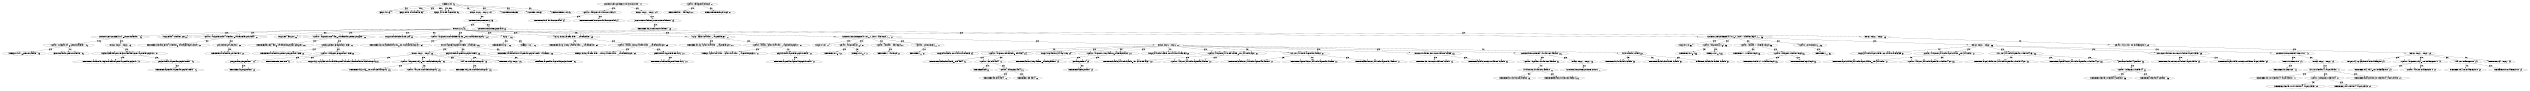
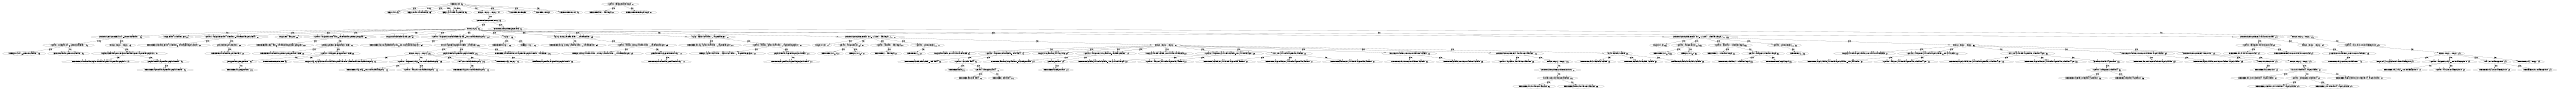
  digraph {
    n1 [label=<(METHOD,visit)<SUB>193</SUB>>]
    n2 [label=<(PARAM,this)<SUB>193</SUB>>]
    n3 [label=<(PARAM,Folder starteamFolder)<SUB>193</SUB>>]
    n4 [label=<(PARAM,java.io.File targetFolder)<SUB>193</SUB>>]
    n5 [label=<(BLOCK,&lt;empty&gt;,&lt;empty&gt;)<SUB>194</SUB>>]
    n6 [label=<(MODIFIER,PROTECTED)>]
    n7 [label=<(MODIFIER,VIRTUAL)>]
    n8 [label=<(METHOD_RETURN,void)<SUB>193</SUB>>]
    n9 [label=<(CONTROL_STRUCTURE,TRY,try)<SUB>195</SUB>>]
    n10 [label=<(BLOCK,try,try)<SUB>195</SUB>>]
    n11 [label=<(CONTROL_STRUCTURE,CATCH,catch)<SUB>248</SUB>>]
    n12 [label=<(CONTROL_STRUCTURE,IF,if (null != getRootLocalFolder()))<SUB>196</SUB>>]
    n13 [label=<(LOCAL,Folder[] subFolders: ANY)<SUB>201</SUB>>]
    n14 [label=<(&lt;operator&gt;.assignment,Folder[] subFolders = starteamFolder.getSubFold...)<SUB>201</SUB>>]
    n15 [label=<(LOCAL,Item[] files: ANY)<SUB>202</SUB>>]
    n16 [label=<(&lt;operator&gt;.assignment,Item[] files = starteamFolder.getItems(getTypeN...)<SUB>202</SUB>>]
    n17 [label=<(LOCAL,UnmatchedFileMap ufm: ANY)<SUB>204</SUB>>]
    n18 [label=<(&lt;operator&gt;.assignment,UnmatchedFileMap ufm = new UnmatchedListingMap(...)<SUB>204</SUB>>]
    n19 [label=<(log,log(&quot;&quot;))<SUB>208</SUB>>]
    n20 [label=<(log,log(&quot;Listing StarTeam folder &quot; + starteamFolder...)<SUB>209</SUB>>]
    n21 [label=<(log,log(&quot; against local folder &quot; + targetFolder.get...)<SUB>211</SUB>>]
    n22 [label=<(CONTROL_STRUCTURE,FOR,for (int i = 0; Some(i &lt; files.length); i++))<SUB>217</SUB>>]
    n23 [label=<(CONTROL_STRUCTURE,FOR,for (int i = 0; Some(i &lt; subFolders.length); i++))<SUB>236</SUB>>]
    n24 [label=<(CONTROL_STRUCTURE,IF,if (this.listUncontrolled))<SUB>244</SUB>>]
    n25 [label=<(BLOCK,&lt;empty&gt;,&lt;empty&gt;)<SUB>248</SUB>>]
    n26 [label=<(&lt;operator&gt;.notEquals,null != getRootLocalFolder())<SUB>196</SUB>>]
    n27 [label=<(BLOCK,&lt;empty&gt;,&lt;empty&gt;)<SUB>196</SUB>>]
    n28 [label=<(IDENTIFIER,subFolders,Folder[] subFolders = starteamFolder.getSubFold...)<SUB>201</SUB>>]
    n29 [label=<(getSubFolders,getSubFolders())<SUB>201</SUB>>]
    n30 [label=<(IDENTIFIER,files,Item[] files = starteamFolder.getItems(getTypeN...)<SUB>202</SUB>>]
    n31 [label=<(getItems,getItems(getTypeNames().FILE))<SUB>202</SUB>>]
    n32 [label=<(IDENTIFIER,ufm,UnmatchedFileMap ufm = new UnmatchedListingMap(...)<SUB>204</SUB>>]
    n33 [label=<(init,init(targetFolder.getAbsoluteFile(), starteamFo...)<SUB>205</SUB>>]
    n34 [label=<(IDENTIFIER,this,log(&quot;&quot;))<SUB>208</SUB>>]
    n35 [label=<(LITERAL,&quot;&quot;,log(&quot;&quot;))<SUB>208</SUB>>]
    n36 [label=<(IDENTIFIER,this,log(&quot;Listing StarTeam folder &quot; + starteamFolder...)<SUB>209</SUB>>]
    n37 [label=<(&lt;operator&gt;.addition,&quot;Listing StarTeam folder &quot; + starteamFolder.get...)<SUB>209</SUB>>]
    n38 [label=<(IDENTIFIER,this,log(&quot; against local folder &quot; + targetFolder.get...)<SUB>211</SUB>>]
    n39 [label=<(&lt;operator&gt;.addition,&quot; against local folder &quot; + targetFolder.getAbso...)<SUB>211</SUB>>]
    n40 [label=<(LOCAL,int i: int)<SUB>217</SUB>>]
    n41 [label=<(&lt;operator&gt;.assignment,int i = 0)<SUB>217</SUB>>]
    n42 [label=<(&lt;operator&gt;.lessThan,i &lt; files.length)<SUB>217</SUB>>]
    n43 [label=<(&lt;operator&gt;.postIncrement,i++)<SUB>217</SUB>>]
    n44 [label=<(BLOCK,&lt;empty&gt;,&lt;empty&gt;)<SUB>217</SUB>>]
    n45 [label=<(LOCAL,int i: int)<SUB>236</SUB>>]
    n46 [label=<(&lt;operator&gt;.assignment,int i = 0)<SUB>236</SUB>>]
    n47 [label=<(&lt;operator&gt;.lessThan,i &lt; subFolders.length)<SUB>236</SUB>>]
    n48 [label=<(&lt;operator&gt;.postIncrement,i++)<SUB>236</SUB>>]
    n49 [label=<(BLOCK,&lt;empty&gt;,&lt;empty&gt;)<SUB>236</SUB>>]
    n50 [label=<(&lt;operator&gt;.fieldAccess,this.listUncontrolled)<SUB>244</SUB>>]
    n51 [label=<(BLOCK,&lt;empty&gt;,&lt;empty&gt;)<SUB>244</SUB>>]
    n52 [label=<(LITERAL,null,null != getRootLocalFolder())<SUB>196</SUB>>]
    n53 [label=<(getRootLocalFolder,getRootLocalFolder())<SUB>196</SUB>>]
    n54 [label=<(setAlternatePathFragment,setAlternatePathFragment(targetFolder.getAbsolu...)<SUB>197</SUB>>]
    n55 [label=<(IDENTIFIER,starteamFolder,setAlternatePathFragment(targetFolder.getAbsolu...)<SUB>197</SUB>>]
    n56 [label=<(getAbsolutePath,targetFolder.getAbsolutePath())<SUB>198</SUB>>]
    n57 [label=<(IDENTIFIER,targetFolder,targetFolder.getAbsolutePath())<SUB>198</SUB>>]
    n58 [label=<(IDENTIFIER,starteamFolder,getSubFolders())<SUB>201</SUB>>]
    n59 [label=<(IDENTIFIER,starteamFolder,getItems(getTypeNames().FILE))<SUB>202</SUB>>]
    n60 [label=<(&lt;operator&gt;.fieldAccess,getTypeNames().FILE)<SUB>202</SUB>>]
    n61 [label=<(getTypeNames,getTypeNames())<SUB>202</SUB>>]
    n62 [label=<(FIELD_IDENTIFIER,FILE,FILE)<SUB>202</SUB>>]
    n63 [label=<(IDENTIFIER,this,getTypeNames())<SUB>202</SUB>>]
    n64 [label=<(BLOCK,&lt;empty&gt;,&lt;empty&gt;)<SUB>205</SUB>>]
    n65 [label=<(getAbsoluteFile,targetFolder.getAbsoluteFile())<SUB>206</SUB>>]
    n66 [label=<(IDENTIFIER,starteamFolder,init(targetFolder.getAbsoluteFile(), starteamFo...)<SUB>206</SUB>>]
    n67 [label=<(LOCAL,$obj3: org.apache.tools.ant.taskdefs.optional.starteam.StarTeamList$UnmatchedListingMap)<SUB>205</SUB>>]
    n68 [label=<(&lt;operator&gt;.assignment,$obj3 = new UnmatchedListingMap())<SUB>205</SUB>>]
    n69 [label=<(&lt;init&gt;,new UnmatchedListingMap())<SUB>205</SUB>>]
    n70 [label=<(IDENTIFIER,$obj3,&lt;empty&gt;)<SUB>205</SUB>>]
    n71 [label=<(IDENTIFIER,targetFolder,targetFolder.getAbsoluteFile())<SUB>206</SUB>>]
    n72 [label=<(IDENTIFIER,$obj3,$obj3 = new UnmatchedListingMap())<SUB>205</SUB>>]
    n73 [label=<(&lt;operator&gt;.alloc,new UnmatchedListingMap())<SUB>205</SUB>>]
    n74 [label=<(IDENTIFIER,$obj3,new UnmatchedListingMap())<SUB>205</SUB>>]
    n75 [label=<(LITERAL,&quot;Listing StarTeam folder &quot;,&quot;Listing StarTeam folder &quot; + starteamFolder.get...)<SUB>209</SUB>>]
    n76 [label=<(getFolderHierarchy,getFolderHierarchy())<SUB>210</SUB>>]
    n77 [label=<(IDENTIFIER,starteamFolder,getFolderHierarchy())<SUB>210</SUB>>]
    n78 [label=<(LITERAL,&quot; against local folder &quot;,&quot; against local folder &quot; + targetFolder.getAbso...)<SUB>211</SUB>>]
    n79 [label=<(getAbsolutePath,targetFolder.getAbsolutePath())<SUB>211</SUB>>]
    n80 [label=<(IDENTIFIER,targetFolder,targetFolder.getAbsolutePath())<SUB>211</SUB>>]
    n81 [label=<(IDENTIFIER,i,int i = 0)<SUB>217</SUB>>]
    n82 [label=<(LITERAL,0,int i = 0)<SUB>217</SUB>>]
    n83 [label=<(IDENTIFIER,i,i &lt; files.length)<SUB>217</SUB>>]
    n84 [label=<(IDENTIFIER,i,i++)<SUB>217</SUB>>]
    n85 [label=<(LOCAL,File eachFile: com.starbase.starteam.File)<SUB>218</SUB>>]
    n86 [label=<(&lt;operator&gt;.assignment,File eachFile = (File) files[i])<SUB>218</SUB>>]
    n87 [label=<(LOCAL,String filename: java.lang.String)<SUB>219</SUB>>]
    n88 [label=<(&lt;operator&gt;.assignment,String filename = eachFile.getName())<SUB>219</SUB>>]
    n89 [label=<(LOCAL,java.io.File localFile: com.starbase.starteam.File)<SUB>220</SUB>>]
    n90 [label=<(&lt;operator&gt;.assignment,java.io.File localFile = new java.io.File(targe...)<SUB>220</SUB>>]
    n91 [label=<(&lt;init&gt;,new java.io.File(targetFolder, filename))<SUB>221</SUB>>]
    n92 [label=<(removeControlledItem,removeControlledItem(localFile))<SUB>223</SUB>>]
    n93 [label=<(CONTROL_STRUCTURE,IF,if (!shouldProcess(filename)))<SUB>226</SUB>>]
    n94 [label=<(list,list(eachFile, localFile))<SUB>230</SUB>>]
    n95 [label=<(&lt;operator&gt;.fieldAccess,files.length)<SUB>217</SUB>>]
    n96 [label=<(IDENTIFIER,files,i &lt; files.length)<SUB>217</SUB>>]
    n97 [label=<(FIELD_IDENTIFIER,length,length)<SUB>217</SUB>>]
    n98 [label=<(IDENTIFIER,eachFile,File eachFile = (File) files[i])<SUB>218</SUB>>]
    n99 [label=<(&lt;operator&gt;.cast,(File) files[i])<SUB>218</SUB>>]
    n100 [label=<(IDENTIFIER,filename,String filename = eachFile.getName())<SUB>219</SUB>>]
    n101 [label=<(getName,getName())<SUB>219</SUB>>]
    n102 [label=<(IDENTIFIER,localFile,java.io.File localFile = new java.io.File(targe...)<SUB>220</SUB>>]
    n103 [label=<(&lt;operator&gt;.alloc,new java.io.File(targetFolder, filename))<SUB>221</SUB>>]
    n104 [label=<(IDENTIFIER,localFile,new java.io.File(targetFolder, filename))<SUB>220</SUB>>]
    n105 [label=<(IDENTIFIER,targetFolder,new java.io.File(targetFolder, filename))<SUB>221</SUB>>]
    n106 [label=<(IDENTIFIER,filename,new java.io.File(targetFolder, filename))<SUB>221</SUB>>]
    n107 [label=<(IDENTIFIER,ufm,removeControlledItem(localFile))<SUB>223</SUB>>]
    n108 [label=<(IDENTIFIER,localFile,removeControlledItem(localFile))<SUB>223</SUB>>]
    n109 [label=<(&lt;operator&gt;.logicalNot,!shouldProcess(filename))<SUB>226</SUB>>]
    n110 [label=<(BLOCK,&lt;empty&gt;,&lt;empty&gt;)<SUB>226</SUB>>]
    n111 [label=<(IDENTIFIER,this,list(eachFile, localFile))<SUB>230</SUB>>]
    n112 [label=<(IDENTIFIER,eachFile,list(eachFile, localFile))<SUB>230</SUB>>]
    n113 [label=<(IDENTIFIER,localFile,list(eachFile, localFile))<SUB>230</SUB>>]
    n114 [label=<(TYPE_REF,File,File)<SUB>218</SUB>>]
    n115 [label=<(&lt;operator&gt;.indexAccess,files[i])<SUB>218</SUB>>]
    n116 [label=<(IDENTIFIER,files,(File) files[i])<SUB>218</SUB>>]
    n117 [label=<(IDENTIFIER,i,(File) files[i])<SUB>218</SUB>>]
    n118 [label=<(IDENTIFIER,eachFile,getName())<SUB>219</SUB>>]
    n119 [label=<(shouldProcess,shouldProcess(filename))<SUB>226</SUB>>]
    n120 [label=<(CONTROL_STRUCTURE,CONTINUE,continue;)<SUB>227</SUB>>]
    n121 [label=<(IDENTIFIER,this,shouldProcess(filename))<SUB>226</SUB>>]
    n122 [label=<(IDENTIFIER,filename,shouldProcess(filename))<SUB>226</SUB>>]
    n123 [label=<(IDENTIFIER,i,int i = 0)<SUB>236</SUB>>]
    n124 [label=<(LITERAL,0,int i = 0)<SUB>236</SUB>>]
    n125 [label=<(IDENTIFIER,i,i &lt; subFolders.length)<SUB>236</SUB>>]
    n126 [label=<(&lt;operator&gt;.fieldAccess,subFolders.length)<SUB>236</SUB>>]
    n127 [label=<(IDENTIFIER,i,i++)<SUB>236</SUB>>]
    n128 [label=<(LOCAL,java.io.File targetSubfolder: com.starbase.starteam.File)<SUB>237</SUB>>]
    n129 [label=<(&lt;operator&gt;.assignment,java.io.File targetSubfolder = new java.io.File...)<SUB>237</SUB>>]
    n130 [label=<(&lt;init&gt;,new java.io.File(targetFolder, subFolders[i].ge...)<SUB>238</SUB>>]
    n131 [label=<(removeControlledItem,removeControlledItem(targetSubfolder))<SUB>239</SUB>>]
    n132 [label=<(CONTROL_STRUCTURE,IF,if (isRecursive()))<SUB>240</SUB>>]
    n133 [label=<(IDENTIFIER,subFolders,i &lt; subFolders.length)<SUB>236</SUB>>]
    n134 [label=<(FIELD_IDENTIFIER,length,length)<SUB>236</SUB>>]
    n135 [label=<(IDENTIFIER,targetSubfolder,java.io.File targetSubfolder = new java.io.File...)<SUB>237</SUB>>]
    n136 [label=<(&lt;operator&gt;.alloc,new java.io.File(targetFolder, subFolders[i].ge...)<SUB>238</SUB>>]
    n137 [label=<(IDENTIFIER,targetSubfolder,new java.io.File(targetFolder, subFolders[i].ge...)<SUB>237</SUB>>]
    n138 [label=<(IDENTIFIER,targetFolder,new java.io.File(targetFolder, subFolders[i].ge...)<SUB>238</SUB>>]
    n139 [label=<(getName,subFolders[i].getName())<SUB>238</SUB>>]
    n140 [label=<(IDENTIFIER,ufm,removeControlledItem(targetSubfolder))<SUB>239</SUB>>]
    n141 [label=<(IDENTIFIER,targetSubfolder,removeControlledItem(targetSubfolder))<SUB>239</SUB>>]
    n142 [label=<(isRecursive,isRecursive())<SUB>240</SUB>>]
    n143 [label=<(BLOCK,&lt;empty&gt;,&lt;empty&gt;)<SUB>240</SUB>>]
    n144 [label=<(&lt;operator&gt;.indexAccess,subFolders[i])<SUB>238</SUB>>]
    n145 [label=<(IDENTIFIER,subFolders,subFolders[i].getName())<SUB>238</SUB>>]
    n146 [label=<(IDENTIFIER,i,subFolders[i].getName())<SUB>238</SUB>>]
    n147 [label=<(IDENTIFIER,this,isRecursive())<SUB>240</SUB>>]
    n148 [label=<(visit,visit(subFolders[i], targetSubfolder))<SUB>241</SUB>>]
    n149 [label=<(IDENTIFIER,this,visit(subFolders[i], targetSubfolder))<SUB>241</SUB>>]
    n150 [label=<(&lt;operator&gt;.indexAccess,subFolders[i])<SUB>241</SUB>>]
    n151 [label=<(IDENTIFIER,targetSubfolder,visit(subFolders[i], targetSubfolder))<SUB>241</SUB>>]
    n152 [label=<(IDENTIFIER,subFolders,visit(subFolders[i], targetSubfolder))<SUB>241</SUB>>]
    n153 [label=<(IDENTIFIER,i,visit(subFolders[i], targetSubfolder))<SUB>241</SUB>>]
    n154 [label=<(IDENTIFIER,this,if (this.listUncontrolled))<SUB>244</SUB>>]
    n155 [label=<(FIELD_IDENTIFIER,listUncontrolled,listUncontrolled)<SUB>244</SUB>>]
    n156 [label=<(processUncontrolledItems,processUncontrolledItems())<SUB>245</SUB>>]
    n157 [label=<(IDENTIFIER,ufm,processUncontrolledItems())<SUB>245</SUB>>]
    n158 [label=<(&lt;operator&gt;.throw,throw new BuildException(e);)<SUB>249</SUB>>]
    n159 [label=<(BLOCK,&lt;empty&gt;,&lt;empty&gt;)<SUB>249</SUB>>]
    n160 [label=<(LOCAL,$obj4: org.apache.tools.ant.BuildException)<SUB>249</SUB>>]
    n161 [label=<(&lt;operator&gt;.assignment,$obj4 = new BuildException(e))<SUB>249</SUB>>]
    n162 [label=<(&lt;init&gt;,new BuildException(e))<SUB>249</SUB>>]
    n163 [label=<(IDENTIFIER,$obj4,&lt;empty&gt;)<SUB>249</SUB>>]
    n164 [label=<(IDENTIFIER,$obj4,$obj4 = new BuildException(e))<SUB>249</SUB>>]
    n165 [label=<(&lt;operator&gt;.alloc,new BuildException(e))<SUB>249</SUB>>]
    n166 [label=<(IDENTIFIER,$obj4,new BuildException(e))<SUB>249</SUB>>]
    n167 [label=<(IDENTIFIER,e,new BuildException(e))<SUB>249</SUB>>]
    n1 -> n2 [label="AST: "]
    n1 -> n2 [label="DDG: "]
    n1 -> n3 [label="AST: "]
    n1 -> n3 [label="DDG: "]
    n1 -> n4 [label="AST: "]
    n1 -> n4 [label="DDG: "]
    n1 -> n5 [label="AST: "]
    n1 -> n6 [label="AST: "]
    n1 -> n7 [label="AST: "]
    n1 -> n8 [label="AST: "]
    n5 -> n9 [label="AST: "]
    n9 -> n10 [label="AST: "]
    n9 -> n11 [label="AST: "]
    n10 -> n12 [label="AST: "]
    n10 -> n13 [label="AST: "]
    n10 -> n14 [label="AST: "]
    n10 -> n15 [label="AST: "]
    n10 -> n16 [label="AST: "]
    n10 -> n17 [label="AST: "]
    n10 -> n18 [label="AST: "]
    n10 -> n19 [label="AST: "]
    n10 -> n20 [label="AST: "]
    n10 -> n21 [label="AST: "]
    n10 -> n22 [label="AST: "]
    n10 -> n23 [label="AST: "]
+   n10 -> n24 [label="AST: "]
    n11 -> n25 [label="AST: "]
    n12 -> n26 [label="DDG: "]
    n12 -> n27 [label="AST: "]
    n14 -> n28 [label="AST: "]
    n14 -> n29 [label="AST: "]
    n16 -> n30 [label="AST: "]
    n16 -> n31 [label="AST: "]
    n18 -> n32 [label="AST: "]
    n18 -> n33 [label="AST: "]
    n19 -> n34 [label="AST: "]
    n19 -> n35 [label="AST: "]
    n20 -> n36 [label="AST: "]
    n20 -> n37 [label="AST: "]
    n21 -> n38 [label="AST: "]
    n21 -> n39 [label="AST: "]
    n22 -> n40 [label="AST: "]
    n22 -> n41 [label="AST: "]
    n22 -> n42 [label="AST: "]
    n22 -> n43 [label="AST: "]
    n22 -> n44 [label="AST: "]
    n23 -> n45 [label="AST: "]
    n23 -> n46 [label="AST: "]
    n23 -> n47 [label="AST: "]
    n23 -> n48 [label="AST: "]
    n23 -> n49 [label="AST: "]
    n24 -> n50 [label="AST: "]
    n24 -> n51 [label="AST: "]
    n25 -> n158 [label="AST: "]
    n26 -> n52 [label="AST: "]
    n26 -> n53 [label="AST: "]
    n27 -> n54 [label="AST: "]
    n29 -> n58 [label="AST: "]
    n31 -> n59 [label="AST: "]
    n31 -> n60 [label="AST: "]
    n33 -> n64 [label="AST: "]
    n33 -> n65 [label="AST: "]
    n33 -> n66 [label="AST: "]
    n37 -> n75 [label="AST: "]
    n37 -> n76 [label="AST: "]
    n39 -> n78 [label="AST: "]
    n39 -> n79 [label="AST: "]
    n41 -> n81 [label="AST: "]
    n41 -> n82 [label="AST: "]
    n42 -> n83 [label="AST: "]
    n43 -> n84 [label="AST: "]
    n44 -> n85 [label="AST: "]
    n44 -> n86 [label="AST: "]
    n44 -> n87 [label="AST: "]
    n44 -> n88 [label="AST: "]
    n44 -> n89 [label="AST: "]
    n44 -> n90 [label="AST: "]
    n44 -> n91 [label="AST: "]
    n44 -> n92 [label="AST: "]
    n44 -> n93 [label="AST: "]
    n44 -> n94 [label="AST: "]
    n46 -> n123 [label="AST: "]
    n46 -> n124 [label="AST: "]
    n47 -> n125 [label="AST: "]
    n47 -> n126 [label="AST: "]
    n48 -> n127 [label="AST: "]
    n49 -> n128 [label="AST: "]
    n49 -> n129 [label="AST: "]
    n49 -> n130 [label="AST: "]
    n49 -> n131 [label="AST: "]
    n49 -> n132 [label="AST: "]
    n50 -> n154 [label="AST: "]
    n50 -> n155 [label="AST: "]
    n51 -> n156 [label="AST: "]
    n54 -> n55 [label="AST: "]
    n54 -> n56 [label="AST: "]
    n56 -> n57 [label="AST: "]
    n60 -> n61 [label="AST: "]
    n60 -> n62 [label="AST: "]
    n61 -> n63 [label="AST: "]
    n64 -> n67 [label="AST: "]
    n64 -> n68 [label="AST: "]
    n64 -> n69 [label="AST: "]
    n64 -> n70 [label="AST: "]
    n65 -> n71 [label="AST: "]
    n68 -> n72 [label="AST: "]
    n68 -> n73 [label="AST: "]
    n69 -> n74 [label="AST: "]
    n76 -> n77 [label="AST: "]
    n79 -> n80 [label="AST: "]
    n86 -> n98 [label="AST: "]
    n86 -> n99 [label="AST: "]
    n88 -> n100 [label="AST: "]
    n88 -> n101 [label="AST: "]
    n90 -> n102 [label="AST: "]
    n90 -> n103 [label="AST: "]
    n91 -> n104 [label="AST: "]
    n91 -> n105 [label="AST: "]
    n91 -> n106 [label="AST: "]
    n92 -> n107 [label="AST: "]
    n92 -> n108 [label="AST: "]
    n93 -> n109 [label="AST: "]
    n93 -> n110 [label="AST: "]
    n94 -> n111 [label="AST: "]
    n94 -> n112 [label="AST: "]
    n94 -> n113 [label="AST: "]
    n95 -> n96 [label="AST: "]
    n95 -> n97 [label="AST: "]
    n99 -> n114 [label="AST: "]
    n99 -> n115 [label="AST: "]
    n101 -> n118 [label="AST: "]
-   n109 -> n119 [label="AST: "]
+   n120 -> n119 [label="AST: "]
    n110 -> n120 [label="AST: "]
    n115 -> n116 [label="AST: "]
    n115 -> n117 [label="AST: "]
    n119 -> n121 [label="AST: "]
    n119 -> n122 [label="AST: "]
    n126 -> n133 [label="AST: "]
    n126 -> n134 [label="AST: "]
    n129 -> n135 [label="AST: "]
    n129 -> n136 [label="AST: "]
    n130 -> n137 [label="AST: "]
    n130 -> n138 [label="AST: "]
    n130 -> n139 [label="AST: "]
    n131 -> n140 [label="AST: "]
    n131 -> n141 [label="AST: "]
    n132 -> n142 [label="AST: "]
    n132 -> n143 [label="AST: "]
    n139 -> n144 [label="AST: "]
    n142 -> n147 [label="AST: "]
    n143 -> n148 [label="AST: "]
    n144 -> n145 [label="AST: "]
    n144 -> n146 [label="AST: "]
    n148 -> n149 [label="AST: "]
    n148 -> n150 [label="AST: "]
    n148 -> n151 [label="AST: "]
    n150 -> n152 [label="AST: "]
    n150 -> n153 [label="AST: "]
    n156 -> n157 [label="AST: "]
    n158 -> n159 [label="AST: "]
    n159 -> n160 [label="AST: "]
    n159 -> n161 [label="AST: "]
    n159 -> n162 [label="AST: "]
    n159 -> n163 [label="AST: "]
    n161 -> n164 [label="AST: "]
    n161 -> n165 [label="AST: "]
    n162 -> n166 [label="AST: "]
    n162 -> n167 [label="AST: "]
  }
